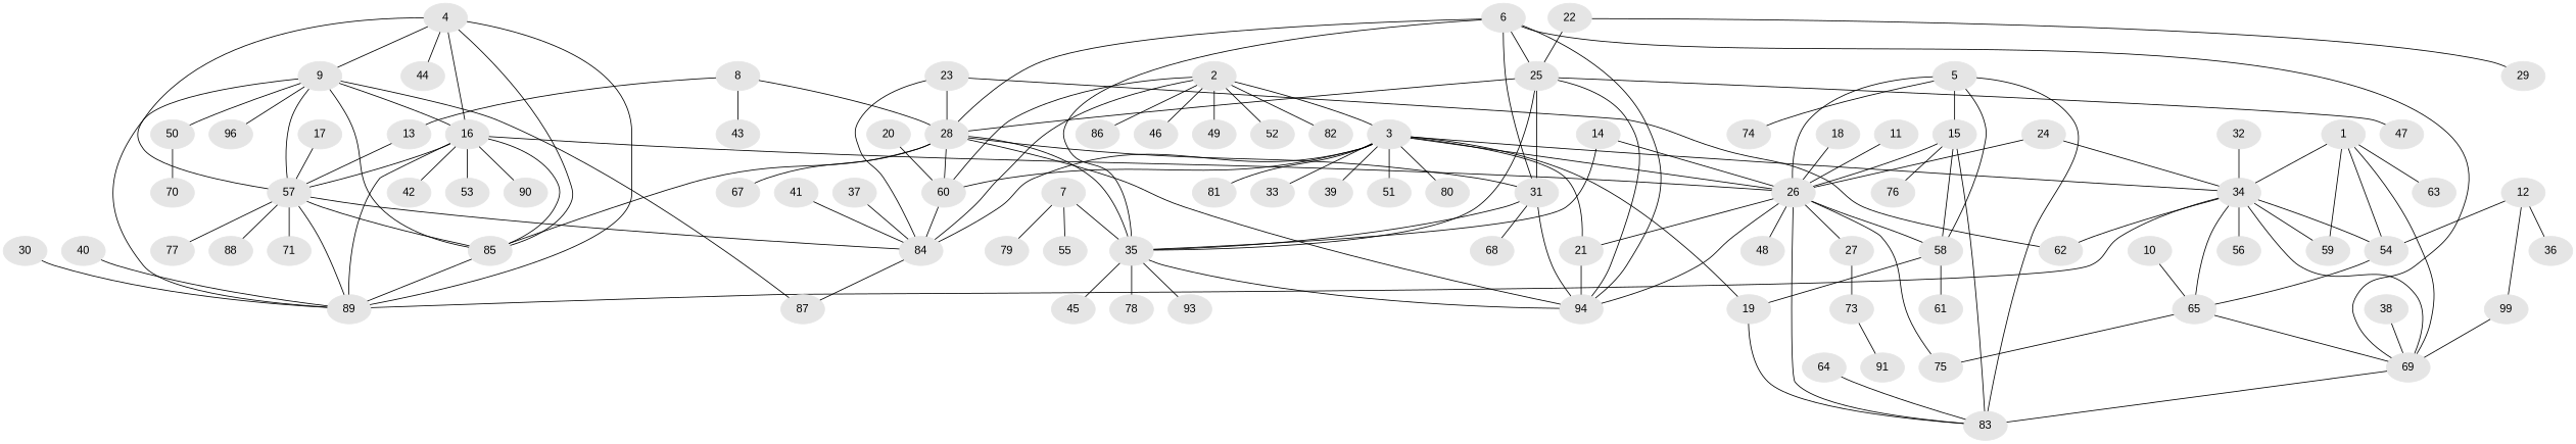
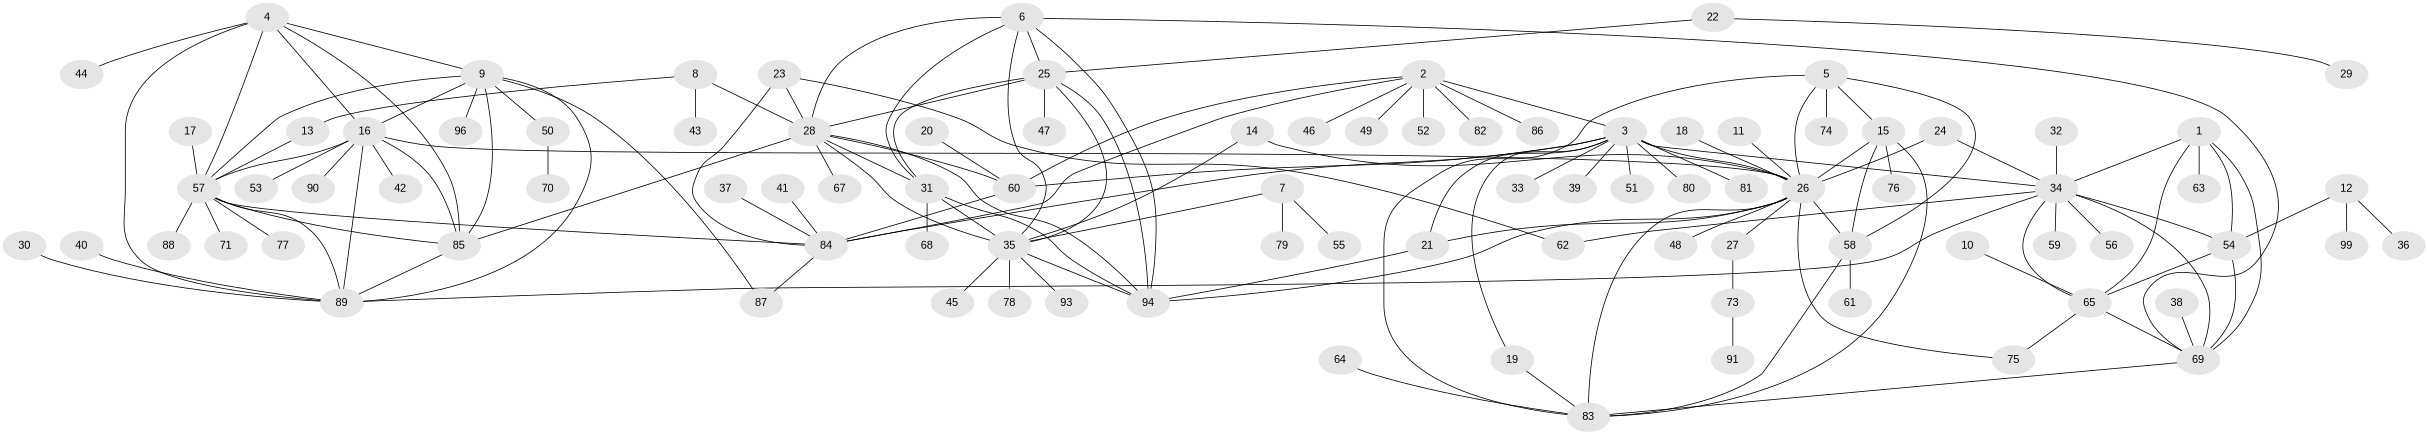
  graph {
    fontname="Liberation Sans"
    node [color=gray90 fontname="Liberation Sans" style=filled]
    edge [fontname="Liberation Sans" weight=1.0]
    1
    34
    54
    63
    65
    69
    89
    62
    56
    59
    75
    83
    2
    3
    46
    49
    52
    60
    82
    84
    86
    19
    21
    26
    33
    39
    51
    80
    81
    87
    94
    58
    27
    48
    4
    9
    16
    44
    57
    85
    50
    n42 [label=96]
    42
    53
    90
    71
    77
    88
    5
    15
    74
    76
    61
    6
    25
    28
    31
    35
    47
    67
    68
    45
    78
    93
    7
    55
    79
    8
    13
    43
    70
    10
    11
    12
    36
    n76 [label=99]
    14
    17
    18
    20
    22
    29
    23
    24
    73
    91
    30
    32
    37
    38
    40
    41
    64
    1 -- 34 [weight=2.0]
    1 -- 54 [weight=2.0]
    1 -- 63
-   1 -- 59 [weight=2.0]
+   1 -- 65 [weight=2.0]
    1 -- 69 [weight=2.0]
    34 -- 54
    34 -- 65
    34 -- 69
    34 -- 89
    34 -- 62
    34 -- 56
    34 -- 59
    54 -- 65
-   n76 -- 69
+   54 -- 69
    65 -- 69
    65 -- 75
    69 -- 83
    2 -- 3 [weight=4.0]
    2 -- 46
    2 -- 49
    2 -- 52
    2 -- 60 [weight=2.0]
    2 -- 82
    2 -- 84 [weight=2.0]
    2 -- 86
    3 -- 34
    3 -- 60 [weight=2.0]
    3 -- 84 [weight=2.0]
    3 -- 19
    3 -- 21
    3 -- 26
    3 -- 33
    3 -- 39
    3 -- 51
    3 -- 80
    3 -- 81
    60 -- 84
    84 -- 87
    19 -- 83
    21 -- 94
    26 -- 75
    26 -- 83
    26 -- 21
    26 -- 94
    26 -- 58
    26 -- 27
    26 -- 48
-   58 -- 19
+   58 -- 83
    58 -- 61
    27 -- 73
    4 -- 89
    4 -- 9
    4 -- 16
    4 -- 44
    4 -- 57
    4 -- 85
    9 -- 89
    9 -- 87
    9 -- 16
    9 -- 57
    9 -- 85
    9 -- 50
    9 -- n42
    16 -- 89
    16 -- 26
    16 -- 57
    16 -- 85
    16 -- 42
    16 -- 53
    16 -- 90
    57 -- 89
    57 -- 84
    57 -- 85
    57 -- 71
    57 -- 77
    57 -- 88
    85 -- 89
    50 -- 70
    5 -- 83 [weight=2.0]
    5 -- 26 [weight=2.0]
    5 -- 58 [weight=2.0]
    5 -- 15 [weight=2.0]
    5 -- 74
    15 -- 83
    15 -- 26
    15 -- 58
    15 -- 76
    6 -- 69
    6 -- 94
    6 -- 25
    6 -- 28
    6 -- 31
    6 -- 35
    25 -- 94
    25 -- 28
    25 -- 31
    25 -- 35
    25 -- 47
    28 -- 60
    28 -- 94
    28 -- 85
    28 -- 31
    28 -- 35
    28 -- 67
    31 -- 94
    31 -- 35
    31 -- 68
    35 -- 94
    35 -- 45
    35 -- 78
    35 -- 93
    7 -- 35
    7 -- 55
    7 -- 79
    8 -- 28
    8 -- 13
    8 -- 43
    13 -- 57
    10 -- 65
    11 -- 26
    12 -- 54
    12 -- 36
    12 -- n76
    14 -- 26
    14 -- 35
    17 -- 57
    18 -- 26
    20 -- 60
    22 -- 25
    22 -- 29
    23 -- 62
    23 -- 84
    23 -- 28
    24 -- 34
    24 -- 26
    73 -- 91
    30 -- 89
    32 -- 34
    37 -- 84
    38 -- 69
    40 -- 89
    41 -- 84
    64 -- 83
  }
